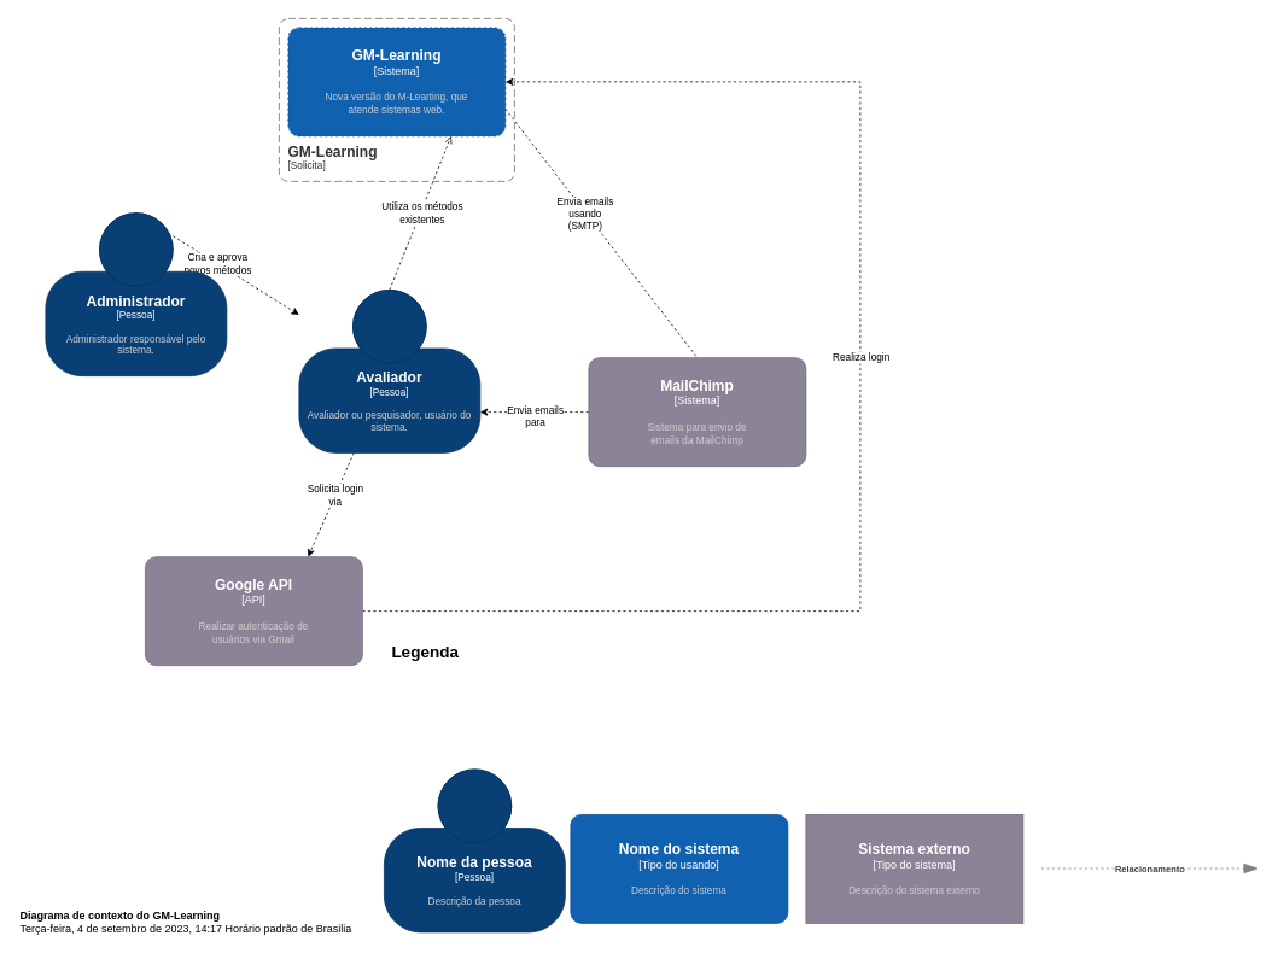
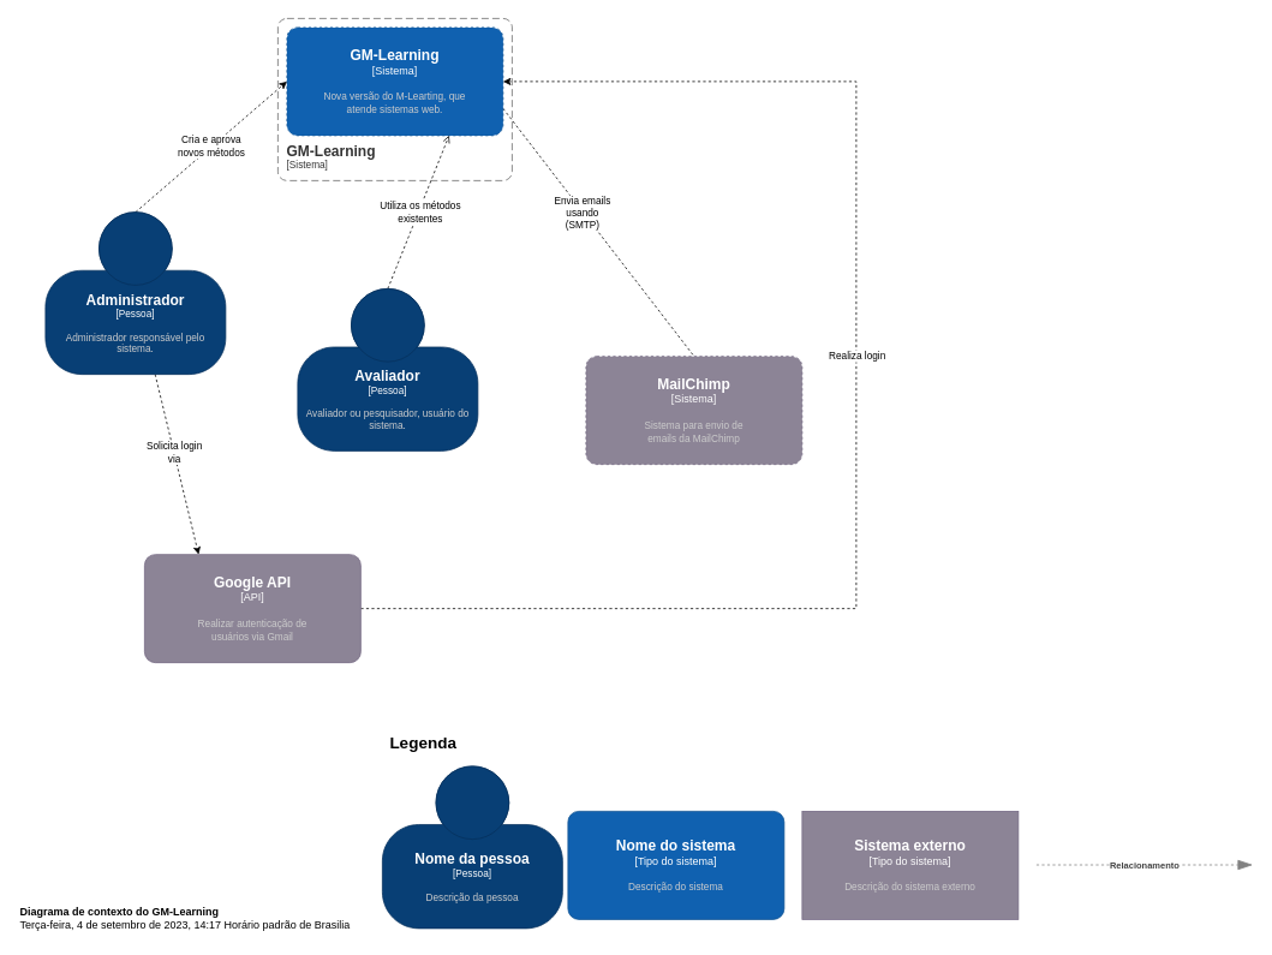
  <mxCell id="0" />
  <mxCell id="1" parent="0" />
  <mxCell id="2" style="rounded=0;orthogonalLoop=1;jettySize=auto;html=1;entryX=0.5;entryY=0;entryDx=0;entryDy=0;entryPerimeter=0;dashed=1;exitX=1;exitY=0.75;exitDx=0;exitDy=0;exitPerimeter=0;endArrow=none;" edge="1" parent="1" source="4" target="25"><mxGeometry relative="1" as="geometry" /></mxCell>
  <mxCell id="3" value="Envia emails&lt;br&gt;usando&lt;br&gt;(SMTP)" style="edgeLabel;html=1;align=center;verticalAlign=middle;resizable=0;points=[];" connectable="0" vertex="1" parent="2"><mxGeometry x="-0.166" y="-1" relative="1" as="geometry"><mxPoint as="offset" /></mxGeometry></mxCell>
  <mxCell id="4" value="&lt;font style=&quot;font-size: 16px&quot;&gt;&lt;b&gt;GM-Learning&lt;/b&gt;&lt;/font&gt;&lt;div&gt;[Sistema]&lt;/div&gt;&lt;br&gt;&lt;div&gt;&lt;font style=&quot;font-size: 11px&quot;&gt;&lt;font color=&quot;#cccccc&quot;&gt;Nova versão do M-Learting, que&#10;atende sistemas web.&lt;/font&gt;&lt;/div&gt;" style="rounded=1;whiteSpace=wrap;html=1;labelBackgroundColor=none;fillColor=#1061B0;fontColor=#ffffff;align=center;arcSize=10;strokeColor=#0D5091;metaEdit=1;resizable=0;points=[[0.25,0,0],[0.5,0,0],[0.75,0,0],[1,0.25,0],[1,0.5,0],[1,0.75,0],[0.75,1,0],[0.5,1,0],[0.25,1,0],[0,0.75,0],[0,0.5,0],[0,0.25,0]];dashed=1;" vertex="1" parent="1"><mxGeometry x="318" y="30" width="240" height="120" as="geometry" /></mxCell>
- <mxCell id="5" value="&lt;font style=&quot;font-size: 16px&quot;&gt;&lt;b&gt;&lt;div style=&quot;text-align: left&quot;&gt;GM-Learning&lt;/div&gt;&lt;/b&gt;&lt;/font&gt;&lt;div style=&quot;text-align: left&quot;&gt;[Solicita]&lt;/div&gt;" style="rounded=1;fontSize=11;whiteSpace=wrap;html=1;dashed=1;arcSize=20;fillColor=none;strokeColor=#666666;fontColor=#333333;labelBackgroundColor=none;align=left;verticalAlign=bottom;labelBorderColor=none;spacingTop=0;spacing=10;dashPattern=8 4;metaEdit=1;rotatable=0;perimeter=rectanglePerimeter;noLabel=0;labelPadding=0;allowArrows=0;connectable=0;expand=0;recursiveResize=0;editable=1;pointerEvents=0;absoluteArcSize=1;points=[[0.25,0,0],[0.5,0,0],[0.75,0,0],[1,0.25,0],[1,0.5,0],[1,0.75,0],[0.75,1,0],[0.5,1,0],[0.25,1,0],[0,0.75,0],[0,0.5,0],[0,0.25,0]];" vertex="1" parent="1"><mxGeometry x="308" y="20" width="260" height="180" as="geometry" /></mxCell>
- <mxCell id="6" value="Cria e aprova&lt;br&gt;novos métodos" style="rounded=0;orthogonalLoop=1;jettySize=auto;html=1;exitX=0.5;exitY=0;exitDx=0;exitDy=0;exitPerimeter=0;dashed=1;" edge="1" parent="1" source="9" target="14"><mxGeometry relative="1" as="geometry" /></mxCell>
+ <mxCell id="5" value="&lt;font style=&quot;font-size: 16px&quot;&gt;&lt;b&gt;&lt;div style=&quot;text-align: left&quot;&gt;GM-Learning&lt;/div&gt;&lt;/b&gt;&lt;/font&gt;&lt;div style=&quot;text-align: left&quot;&gt;[Sistema]&lt;/div&gt;" style="rounded=1;fontSize=11;whiteSpace=wrap;html=1;dashed=1;arcSize=20;fillColor=none;strokeColor=#666666;fontColor=#333333;labelBackgroundColor=none;align=left;verticalAlign=bottom;labelBorderColor=none;spacingTop=0;spacing=10;dashPattern=8 4;metaEdit=1;rotatable=0;perimeter=rectanglePerimeter;noLabel=0;labelPadding=0;allowArrows=0;connectable=0;expand=0;recursiveResize=0;editable=1;pointerEvents=0;absoluteArcSize=1;points=[[0.25,0,0],[0.5,0,0],[0.75,0,0],[1,0.25,0],[1,0.5,0],[1,0.75,0],[0.75,1,0],[0.5,1,0],[0.25,1,0],[0,0.75,0],[0,0.5,0],[0,0.25,0]];" vertex="1" parent="1"><mxGeometry x="308" y="20" width="260" height="180" as="geometry" /></mxCell>
+ <mxCell id="6" value="Cria e aprova&lt;br&gt;novos métodos" style="rounded=0;orthogonalLoop=1;jettySize=auto;html=1;entryX=0;entryY=0.5;entryDx=0;entryDy=0;entryPerimeter=0;exitX=0.5;exitY=0;exitDx=0;exitDy=0;exitPerimeter=0;dashed=1;" edge="1" parent="1" source="9" target="4"><mxGeometry relative="1" as="geometry" /></mxCell>
+ <mxCell id="7" style="rounded=0;orthogonalLoop=1;jettySize=auto;html=1;entryX=0.25;entryY=0;entryDx=0;entryDy=0;entryPerimeter=0;dashed=1;" edge="1" parent="1" source="9" target="22"><mxGeometry relative="1" as="geometry" /></mxCell>
+ <mxCell id="8" value="Solicita login&lt;br&gt;via" style="edgeLabel;html=1;align=center;verticalAlign=middle;resizable=0;points=[];" connectable="0" vertex="1" parent="7"><mxGeometry x="-0.139" y="1" relative="1" as="geometry"><mxPoint x="-1" as="offset" /></mxGeometry></mxCell>
  <mxCell id="9" value="&lt;font style=&quot;font-size: 16px&quot;&gt;&lt;b&gt;Administrador&lt;/b&gt;&lt;/font&gt;&lt;div&gt;[Pessoa]&lt;/div&gt;&lt;br&gt;&lt;div&gt;&lt;font style=&quot;font-size: 11px&quot;&gt;&lt;font color=&quot;#cccccc&quot;&gt;Administrador responsável pelo &#10;sistema.&lt;/font&gt;&lt;/div&gt;" style="html=1;fontSize=11;dashed=0;whiteSpace=wrap;fillColor=#083F75;strokeColor=#06315C;fontColor=#ffffff;shape=mxgraph.c4.person2;align=center;metaEdit=1;points=[[0.5,0,0],[1,0.5,0],[1,0.75,0],[0.75,1,0],[0.5,1,0],[0.25,1,0],[0,0.75,0],[0,0.5,0]];resizable=0;" vertex="1" parent="1"><mxGeometry x="50" y="235" width="200" height="180" as="geometry" /></mxCell>
  <mxCell id="10" style="rounded=0;orthogonalLoop=1;jettySize=auto;html=1;entryX=0.75;entryY=1;entryDx=0;entryDy=0;entryPerimeter=0;exitX=0.5;exitY=0;exitDx=0;exitDy=0;exitPerimeter=0;dashed=1;endArrow=open;" edge="1" parent="1" source="14" target="4"><mxGeometry relative="1" as="geometry" /></mxCell>
  <mxCell id="11" value="Utiliza os métodos&lt;br&gt;existentes" style="edgeLabel;html=1;align=center;verticalAlign=middle;resizable=0;points=[];" connectable="0" vertex="1" parent="10"><mxGeometry x="0.008" y="-1" relative="1" as="geometry"><mxPoint as="offset" /></mxGeometry></mxCell>
- <mxCell id="12" style="rounded=0;orthogonalLoop=1;jettySize=auto;html=1;entryX=0.75;entryY=0;entryDx=0;entryDy=0;entryPerimeter=0;dashed=1;" edge="1" parent="1" source="14" target="22"><mxGeometry relative="1" as="geometry" /></mxCell>
- <mxCell id="13" value="Solicita login&lt;br&gt;via" style="edgeLabel;html=1;align=center;verticalAlign=middle;resizable=0;points=[];" connectable="0" vertex="1" parent="12"><mxGeometry x="-0.192" y="-1" relative="1" as="geometry"><mxPoint as="offset" /></mxGeometry></mxCell>
  <mxCell id="14" value="&lt;font style=&quot;font-size: 16px&quot;&gt;&lt;b&gt;Avaliador&lt;/b&gt;&lt;/font&gt;&lt;div&gt;[Pessoa]&lt;/div&gt;&lt;br&gt;&lt;div&gt;&lt;font style=&quot;font-size: 11px&quot;&gt;&lt;font color=&quot;#cccccc&quot;&gt;Avaliador ou pesquisador, usuário do sistema.&lt;/font&gt;&lt;/div&gt;" style="html=1;fontSize=11;dashed=0;whiteSpace=wrap;fillColor=#083F75;strokeColor=#06315C;fontColor=#ffffff;shape=mxgraph.c4.person2;align=center;metaEdit=1;points=[[0.5,0,0],[1,0.5,0],[1,0.75,0],[0.75,1,0],[0.5,1,0],[0.25,1,0],[0,0.75,0],[0,0.5,0]];resizable=0;" vertex="1" parent="1"><mxGeometry x="330" y="320" width="200" height="180" as="geometry" /></mxCell>
- <mxCell id="15" value="&lt;b style=&quot;font-size: 18px;&quot;&gt;&lt;font style=&quot;font-size: 18px;&quot;&gt;Legenda&lt;/font&gt;&lt;/b&gt;" style="text;html=1;align=center;verticalAlign=middle;resizable=0;points=[];autosize=1;strokeColor=none;fillColor=none;fontSize=18;" vertex="1" parent="1"><mxGeometry x="419" y="700" width="100" height="40" as="geometry" /></mxCell>
+ <mxCell id="15" value="&lt;b style=&quot;font-size: 18px;&quot;&gt;&lt;font style=&quot;font-size: 18px;&quot;&gt;Legenda&lt;/font&gt;&lt;/b&gt;" style="text;html=1;align=center;verticalAlign=middle;resizable=0;points=[];autosize=1;strokeColor=none;fillColor=none;fontSize=18;" vertex="1" parent="1"><mxGeometry x="419" y="805" width="100" height="40" as="geometry" /></mxCell>
  <mxCell id="16" value="&lt;font style=&quot;font-size: 12px;&quot;&gt;&lt;b style=&quot;font-size: 12px;&quot;&gt;&lt;div style=&quot;text-align: left; font-size: 12px;&quot;&gt;Diagrama de contexto do GM-Learning&lt;/div&gt;&lt;/b&gt;&lt;/font&gt;&lt;div style=&quot;text-align: left; font-size: 12px;&quot;&gt;Terça-feira, 4 de setembro de 2023, 14:17 Horário padrão de Brasilia&lt;/div&gt;" style="text;html=1;strokeColor=none;fillColor=none;align=left;verticalAlign=top;whiteSpace=wrap;rounded=0;metaEdit=1;allowArrows=0;resizable=1;rotatable=0;connectable=0;recursiveResize=0;expand=0;pointerEvents=0;points=[[0.25,0,0],[0.5,0,0],[0.75,0,0],[1,0.25,0],[1,0.5,0],[1,0.75,0],[0.75,1,0],[0.5,1,0],[0.25,1,0],[0,0.75,0],[0,0.5,0],[0,0.25,0]];fontSize=12;" vertex="1" parent="1"><mxGeometry x="20" y="998" width="380" height="40" as="geometry" /></mxCell>
  <mxCell id="17" value="&lt;font style=&quot;font-size: 16px&quot;&gt;&lt;b&gt;Nome da pessoa&lt;/b&gt;&lt;/font&gt;&lt;div&gt;[Pessoa]&lt;/div&gt;&lt;br&gt;&lt;div&gt;&lt;font style=&quot;font-size: 11px&quot;&gt;&lt;font color=&quot;#cccccc&quot;&gt;Descrição da pessoa&lt;/font&gt;&lt;/div&gt;" style="html=1;fontSize=11;dashed=0;whiteSpace=wrap;fillColor=#083F75;strokeColor=#06315C;fontColor=#ffffff;shape=mxgraph.c4.person2;align=center;metaEdit=1;points=[[0.5,0,0],[1,0.5,0],[1,0.75,0],[0.75,1,0],[0.5,1,0],[0.25,1,0],[0,0.75,0],[0,0.5,0]];resizable=0;" vertex="1" parent="1"><mxGeometry x="424" y="850" width="200" height="180" as="geometry" /></mxCell>
- <mxCell id="18" value="&lt;font style=&quot;font-size: 16px&quot;&gt;&lt;b&gt;Nome do sistema&lt;/b&gt;&lt;/font&gt;&lt;div&gt;[Tipo do usando]&lt;/div&gt;&lt;br&gt;&lt;div&gt;&lt;font style=&quot;font-size: 11px&quot;&gt;&lt;font color=&quot;#cccccc&quot;&gt;Descrição do sistema&lt;/font&gt;&lt;/div&gt;" style="rounded=1;whiteSpace=wrap;html=1;labelBackgroundColor=none;fillColor=#1061B0;fontColor=#ffffff;align=center;arcSize=10;strokeColor=#0D5091;metaEdit=1;resizable=0;points=[[0.25,0,0],[0.5,0,0],[0.75,0,0],[1,0.25,0],[1,0.5,0],[1,0.75,0],[0.75,1,0],[0.5,1,0],[0.25,1,0],[0,0.75,0],[0,0.5,0],[0,0.25,0]];" vertex="1" parent="1"><mxGeometry x="630" y="900" width="240" height="120" as="geometry" /></mxCell>
+ <mxCell id="18" value="&lt;font style=&quot;font-size: 16px&quot;&gt;&lt;b&gt;Nome do sistema&lt;/b&gt;&lt;/font&gt;&lt;div&gt;[Tipo do sistema]&lt;/div&gt;&lt;br&gt;&lt;div&gt;&lt;font style=&quot;font-size: 11px&quot;&gt;&lt;font color=&quot;#cccccc&quot;&gt;Descrição do sistema&lt;/font&gt;&lt;/div&gt;" style="rounded=1;whiteSpace=wrap;html=1;labelBackgroundColor=none;fillColor=#1061B0;fontColor=#ffffff;align=center;arcSize=10;strokeColor=#0D5091;metaEdit=1;resizable=0;points=[[0.25,0,0],[0.5,0,0],[0.75,0,0],[1,0.25,0],[1,0.5,0],[1,0.75,0],[0.75,1,0],[0.5,1,0],[0.25,1,0],[0,0.75,0],[0,0.5,0],[0,0.25,0]];" vertex="1" parent="1"><mxGeometry x="630" y="900" width="240" height="120" as="geometry" /></mxCell>
  <mxCell id="19" value="&lt;div style=&quot;text-align: left&quot;&gt;&lt;div style=&quot;text-align: center&quot;&gt;&lt;b&gt;Relacionamento&lt;/b&gt;&lt;/div&gt;" style="endArrow=blockThin;html=1;fontSize=10;fontColor=#404040;strokeWidth=1;endFill=1;strokeColor=#828282;elbow=vertical;metaEdit=1;endSize=14;startSize=14;jumpStyle=arc;jumpSize=16;rounded=0;edgeStyle=orthogonalEdgeStyle;dashed=1;" edge="1" parent="1"><mxGeometry width="240" relative="1" as="geometry"><mxPoint x="1150" y="959.5" as="sourcePoint" /><mxPoint x="1390" y="959.5" as="targetPoint" /></mxGeometry></mxCell>
  <mxCell id="20" style="edgeStyle=orthogonalEdgeStyle;rounded=0;orthogonalLoop=1;jettySize=auto;html=1;entryX=1;entryY=0.5;entryDx=0;entryDy=0;entryPerimeter=0;exitX=1;exitY=0.5;exitDx=0;exitDy=0;exitPerimeter=0;dashed=1;" edge="1" parent="1" source="22" target="4"><mxGeometry relative="1" as="geometry"><Array as="points"><mxPoint x="950" y="675" /><mxPoint x="950" y="90" /></Array></mxGeometry></mxCell>
  <mxCell id="21" value="Realiza login" style="edgeLabel;html=1;align=center;verticalAlign=middle;resizable=0;points=[];" connectable="0" vertex="1" parent="20"><mxGeometry x="0.088" relative="1" as="geometry"><mxPoint as="offset" /></mxGeometry></mxCell>
  <mxCell id="22" value="&lt;font style=&quot;font-size: 16px&quot;&gt;&lt;b&gt;Google API&lt;/b&gt;&lt;/font&gt;&lt;div&gt;[API]&lt;/div&gt;&lt;br&gt;&lt;div&gt;&lt;font style=&quot;font-size: 11px&quot;&gt;&lt;font color=&quot;#cccccc&quot;&gt;Realizar autenticação de&#10;usuários via Gmail&lt;/font&gt;&lt;/div&gt;" style="rounded=1;whiteSpace=wrap;html=1;labelBackgroundColor=none;fillColor=#8C8496;fontColor=#ffffff;align=center;arcSize=10;strokeColor=#736782;metaEdit=1;resizable=0;points=[[0.25,0,0],[0.5,0,0],[0.75,0,0],[1,0.25,0],[1,0.5,0],[1,0.75,0],[0.75,1,0],[0.5,1,0],[0.25,1,0],[0,0.75,0],[0,0.5,0],[0,0.25,0]];" vertex="1" parent="1"><mxGeometry x="160" y="615" width="240" height="120" as="geometry" /></mxCell>
- <mxCell id="23" style="rounded=0;orthogonalLoop=1;jettySize=auto;html=1;entryX=1;entryY=0.75;entryDx=0;entryDy=0;entryPerimeter=0;dashed=1;" edge="1" parent="1" source="25" target="14"><mxGeometry relative="1" as="geometry" /></mxCell>
- <mxCell id="24" value="Envia emails&lt;br&gt;para" style="edgeLabel;html=1;align=center;verticalAlign=middle;resizable=0;points=[];" connectable="0" vertex="1" parent="23"><mxGeometry y="4" relative="1" as="geometry"><mxPoint as="offset" /></mxGeometry></mxCell>
- <mxCell id="25" value="&lt;font style=&quot;font-size: 16px&quot;&gt;&lt;b&gt;MailChimp&lt;/b&gt;&lt;/font&gt;&lt;div&gt;[Sistema]&lt;/div&gt;&lt;br&gt;&lt;div&gt;&lt;font style=&quot;font-size: 11px&quot;&gt;&lt;font color=&quot;#cccccc&quot;&gt;Sistema para envio de&#10;emails da MailChimp&lt;/font&gt;&lt;/div&gt;" style="rounded=1;whiteSpace=wrap;html=1;labelBackgroundColor=none;fillColor=#8C8496;fontColor=#ffffff;align=center;arcSize=10;strokeColor=#736782;metaEdit=1;resizable=0;points=[[0.25,0,0],[0.5,0,0],[0.75,0,0],[1,0.25,0],[1,0.5,0],[1,0.75,0],[0.75,1,0],[0.5,1,0],[0.25,1,0],[0,0.75,0],[0,0.5,0],[0,0.25,0]];" vertex="1" parent="1"><mxGeometry x="650" y="395" width="240" height="120" as="geometry" /></mxCell>
+ <mxCell id="25" value="&lt;font style=&quot;font-size: 16px&quot;&gt;&lt;b&gt;MailChimp&lt;/b&gt;&lt;/font&gt;&lt;div&gt;[Sistema]&lt;/div&gt;&lt;br&gt;&lt;div&gt;&lt;font style=&quot;font-size: 11px&quot;&gt;&lt;font color=&quot;#cccccc&quot;&gt;Sistema para envio de&#10;emails da MailChimp&lt;/font&gt;&lt;/div&gt;" style="rounded=1;whiteSpace=wrap;html=1;labelBackgroundColor=none;fillColor=#8C8496;fontColor=#ffffff;align=center;arcSize=10;strokeColor=#736782;metaEdit=1;resizable=0;points=[[0.25,0,0],[0.5,0,0],[0.75,0,0],[1,0.25,0],[1,0.5,0],[1,0.75,0],[0.75,1,0],[0.5,1,0],[0.25,1,0],[0,0.75,0],[0,0.5,0],[0,0.25,0]];dashed=1;" vertex="1" parent="1"><mxGeometry x="650" y="395" width="240" height="120" as="geometry" /></mxCell>
  <mxCell id="26" value="&lt;font style=&quot;font-size: 16px&quot;&gt;&lt;b&gt;Sistema externo&lt;/b&gt;&lt;/font&gt;&lt;div&gt;[Tipo do sistema]&lt;/div&gt;&lt;br&gt;&lt;div&gt;&lt;font style=&quot;font-size: 11px&quot;&gt;&lt;font color=&quot;#cccccc&quot;&gt;Descrição do sistema externo&lt;/font&gt;&lt;/div&gt;" style="whiteSpace=wrap;html=1;labelBackgroundColor=none;fillColor=#8C8496;fontColor=#ffffff;align=center;arcSize=10;strokeColor=#736782;metaEdit=1;resizable=0;points=[[0.25,0,0],[0.5,0,0],[0.75,0,0],[1,0.25,0],[1,0.5,0],[1,0.75,0],[0.75,1,0],[0.5,1,0],[0.25,1,0],[0,0.75,0],[0,0.5,0],[0,0.25,0]];rounded=0;" vertex="1" parent="1"><mxGeometry x="890" y="900" width="240" height="120" as="geometry" /></mxCell>
